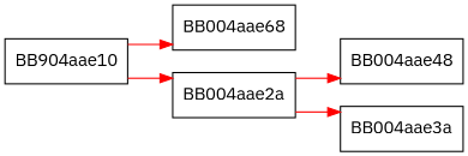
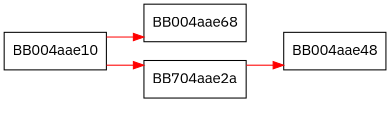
  digraph {
    fontname="IBM Plex Sans"
    rankdir=LR
    splines=ortho
    node [fontname="IBM Plex Sans" shape=box]
    edge [color=red fontname="IBM Plex Sans"]
-   BB004aae10 [label=BB904aae10]
+   BB004aae10
    BB004aae68
-   BB004aae2a
+   BB004aae2a [label=BB704aae2a]
    BB004aae48
-   BB004aae3a
    BB004aae10 -> BB004aae68
    BB004aae10 -> BB004aae2a
    BB004aae2a -> BB004aae48
-   BB004aae2a -> BB004aae3a
  }
